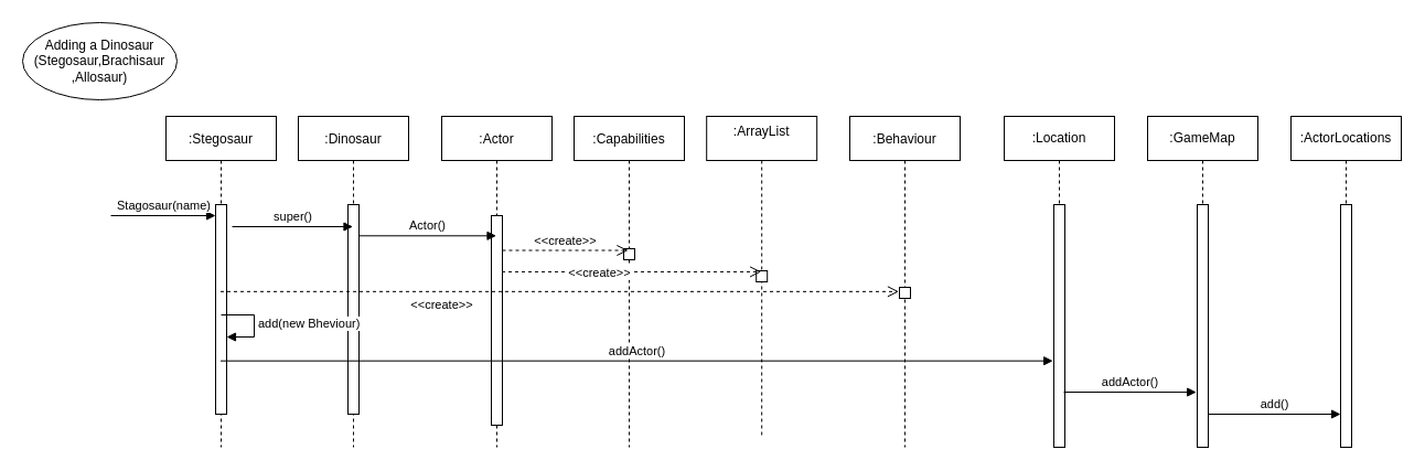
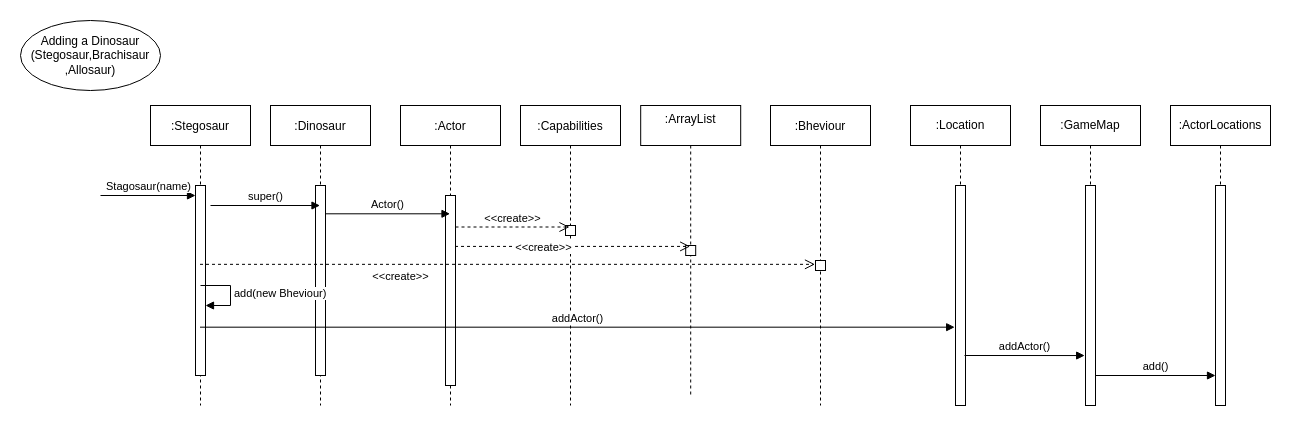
  <mxCell id="0" />
  <mxCell id="1" parent="0" />
  <mxCell id="2" value=":Dinosaur" style="shape=umlLifeline;perimeter=lifelinePerimeter;container=1;collapsible=0;recursiveResize=0;rounded=0;shadow=0;strokeWidth=1;" parent="1" vertex="1"><mxGeometry x="270" y="105" width="100" height="300" as="geometry" /></mxCell>
  <mxCell id="3" value="" style="points=[];perimeter=orthogonalPerimeter;rounded=0;shadow=0;strokeWidth=1;" parent="2" vertex="1"><mxGeometry x="45" y="80" width="10" height="190" as="geometry" /></mxCell>
  <mxCell id="4" value=":Actor" style="shape=umlLifeline;perimeter=lifelinePerimeter;container=1;collapsible=0;recursiveResize=0;rounded=0;shadow=0;strokeWidth=1;" parent="1" vertex="1"><mxGeometry x="400" y="105" width="100" height="300" as="geometry" /></mxCell>
  <mxCell id="5" value="" style="points=[];perimeter=orthogonalPerimeter;rounded=0;shadow=0;strokeWidth=1;" parent="4" vertex="1"><mxGeometry x="45" y="90" width="10" height="190" as="geometry" /></mxCell>
  <mxCell id="6" value=":Capabilities" style="shape=umlLifeline;perimeter=lifelinePerimeter;container=1;collapsible=0;recursiveResize=0;rounded=0;shadow=0;strokeWidth=1;" parent="1" vertex="1"><mxGeometry x="520" y="105" width="100" height="300" as="geometry" /></mxCell>
  <mxCell id="7" value="" style="points=[];perimeter=orthogonalPerimeter;rounded=0;shadow=0;strokeWidth=1;" parent="6" vertex="1"><mxGeometry x="45" y="120" width="10" height="10" as="geometry" /></mxCell>
  <mxCell id="8" value="Actor()" style="html=1;verticalAlign=bottom;endArrow=block;exitX=1;exitY=0.149;exitDx=0;exitDy=0;exitPerimeter=0;" parent="1" source="3" target="4" edge="1"><mxGeometry width="80" relative="1" as="geometry"><mxPoint x="330" y="205" as="sourcePoint" /><mxPoint x="410" y="205" as="targetPoint" /><Array as="points" /></mxGeometry></mxCell>
  <mxCell id="9" value=":ArrayList&#10;" style="shape=umlLifeline;perimeter=lifelinePerimeter;container=1;collapsible=0;recursiveResize=0;rounded=0;shadow=0;strokeWidth=1;verticalAlign=middle;" parent="1" vertex="1"><mxGeometry x="640.19" y="105" width="100" height="290" as="geometry" /></mxCell>
  <mxCell id="10" value="" style="points=[];perimeter=orthogonalPerimeter;rounded=0;shadow=0;strokeWidth=1;" parent="9" vertex="1"><mxGeometry x="45" y="140" width="10" height="10" as="geometry" /></mxCell>
- <mxCell id="11" value=":Behaviour" style="shape=umlLifeline;perimeter=lifelinePerimeter;container=1;collapsible=0;recursiveResize=0;rounded=0;shadow=0;strokeWidth=1;" parent="1" vertex="1"><mxGeometry x="770" y="105" width="100" height="300" as="geometry" /></mxCell>
+ <mxCell id="11" value=":Bheviour" style="shape=umlLifeline;perimeter=lifelinePerimeter;container=1;collapsible=0;recursiveResize=0;rounded=0;shadow=0;strokeWidth=1;" parent="1" vertex="1"><mxGeometry x="770" y="105" width="100" height="300" as="geometry" /></mxCell>
  <mxCell id="12" value="" style="points=[];perimeter=orthogonalPerimeter;rounded=0;shadow=0;strokeWidth=1;" parent="11" vertex="1"><mxGeometry x="45" y="155" width="10" height="10" as="geometry" /></mxCell>
  <mxCell id="13" value="Adding a Dinosaur&lt;br&gt;(Stegosaur,Brachisaur&lt;br&gt;,Allosaur)" style="ellipse;whiteSpace=wrap;html=1;" parent="1" vertex="1"><mxGeometry x="20" y="20" width="140" height="70" as="geometry" /></mxCell>
  <mxCell id="14" value="&amp;lt;&amp;lt;create&amp;gt;&amp;gt;" style="html=1;verticalAlign=bottom;endArrow=open;dashed=1;endSize=8;entryX=0.49;entryY=0.405;entryDx=0;entryDy=0;entryPerimeter=0;" parent="1" source="5" target="6" edge="1"><mxGeometry relative="1" as="geometry"><mxPoint x="520" y="265" as="sourcePoint" /><mxPoint x="440" y="265" as="targetPoint" /></mxGeometry></mxCell>
  <mxCell id="15" value="&amp;lt;&amp;lt;create&amp;gt;&amp;gt;" style="html=1;verticalAlign=bottom;endArrow=open;dashed=1;endSize=8;exitX=0.952;exitY=0.268;exitDx=0;exitDy=0;exitPerimeter=0;" parent="1" source="5" target="9" edge="1"><mxGeometry x="-0.254" y="-10" relative="1" as="geometry"><mxPoint x="520" y="265" as="sourcePoint" /><mxPoint x="683" y="225" as="targetPoint" /><mxPoint as="offset" /></mxGeometry></mxCell>
  <mxCell id="16" value=":Stegosaur" style="shape=umlLifeline;perimeter=lifelinePerimeter;container=1;collapsible=0;recursiveResize=0;rounded=0;shadow=0;strokeWidth=1;" parent="1" vertex="1"><mxGeometry x="150" y="105" width="100" height="300" as="geometry" /></mxCell>
  <mxCell id="17" value="" style="points=[];perimeter=orthogonalPerimeter;rounded=0;shadow=0;strokeWidth=1;" parent="16" vertex="1"><mxGeometry x="45" y="80" width="10" height="190" as="geometry" /></mxCell>
  <mxCell id="18" value="add(new Bheviour)" style="edgeStyle=orthogonalEdgeStyle;html=1;align=left;spacingLeft=2;endArrow=block;rounded=0;entryX=1;entryY=0;" parent="16" edge="1"><mxGeometry relative="1" as="geometry"><mxPoint x="50" y="180" as="sourcePoint" /><Array as="points"><mxPoint x="80" y="180" /></Array><mxPoint x="55" y="200" as="targetPoint" /></mxGeometry></mxCell>
  <mxCell id="19" value="Stagosaur(name)" style="html=1;verticalAlign=bottom;endArrow=block;" parent="1" target="17" edge="1"><mxGeometry width="80" relative="1" as="geometry"><mxPoint x="100" y="195" as="sourcePoint" /><mxPoint x="170" y="195" as="targetPoint" /></mxGeometry></mxCell>
  <mxCell id="20" value="super()" style="html=1;verticalAlign=bottom;endArrow=block;" parent="1" target="2" edge="1"><mxGeometry width="80" relative="1" as="geometry"><mxPoint x="210" y="205" as="sourcePoint" /><mxPoint x="290" y="205" as="targetPoint" /></mxGeometry></mxCell>
  <mxCell id="21" value="&amp;lt;&amp;lt;create&amp;gt;&amp;gt;" style="html=1;verticalAlign=bottom;endArrow=open;dashed=1;endSize=8;entryX=-0.048;entryY=0.383;entryDx=0;entryDy=0;entryPerimeter=0;" parent="1" source="16" target="12" edge="1"><mxGeometry x="-0.349" y="-21" relative="1" as="geometry"><mxPoint x="458" y="264" as="sourcePoint" /><mxPoint x="683" y="225" as="targetPoint" /><mxPoint as="offset" /></mxGeometry></mxCell>
  <mxCell id="22" value=":Location" style="shape=umlLifeline;perimeter=lifelinePerimeter;whiteSpace=wrap;html=1;container=1;collapsible=0;recursiveResize=0;outlineConnect=0;shadow=0;fillColor=#FFFFFF;" parent="1" vertex="1"><mxGeometry x="910" y="105" width="100" height="300" as="geometry" /></mxCell>
  <mxCell id="23" value="" style="html=1;points=[];perimeter=orthogonalPerimeter;shadow=0;strokeColor=#000000;fillColor=#FFFFFF;" parent="22" vertex="1"><mxGeometry x="45" y="80" width="10" height="220" as="geometry" /></mxCell>
  <mxCell id="24" value="addActor()" style="html=1;verticalAlign=bottom;endArrow=block;entryX=-0.083;entryY=0.644;entryDx=0;entryDy=0;entryPerimeter=0;" parent="1" source="16" target="23" edge="1"><mxGeometry width="80" relative="1" as="geometry"><mxPoint x="610" y="285" as="sourcePoint" /><mxPoint x="690" y="285" as="targetPoint" /></mxGeometry></mxCell>
  <mxCell id="25" value=":GameMap" style="shape=umlLifeline;perimeter=lifelinePerimeter;whiteSpace=wrap;html=1;container=1;collapsible=0;recursiveResize=0;outlineConnect=0;shadow=0;fillColor=#FFFFFF;" parent="1" vertex="1"><mxGeometry x="1040" y="105" width="100" height="300" as="geometry" /></mxCell>
  <mxCell id="26" value="" style="html=1;points=[];perimeter=orthogonalPerimeter;shadow=0;strokeColor=#000000;fillColor=#FFFFFF;" parent="25" vertex="1"><mxGeometry x="45" y="80" width="10" height="220" as="geometry" /></mxCell>
  <mxCell id="27" value="addActor()" style="html=1;verticalAlign=bottom;endArrow=block;entryX=-0.083;entryY=0.773;entryDx=0;entryDy=0;entryPerimeter=0;" parent="1" target="26" edge="1"><mxGeometry width="80" relative="1" as="geometry"><mxPoint x="964" y="355" as="sourcePoint" /><mxPoint x="690" y="285" as="targetPoint" /></mxGeometry></mxCell>
  <mxCell id="28" value=":ActorLocations" style="shape=umlLifeline;perimeter=lifelinePerimeter;whiteSpace=wrap;html=1;container=1;collapsible=0;recursiveResize=0;outlineConnect=0;shadow=0;fillColor=#FFFFFF;" parent="1" vertex="1"><mxGeometry x="1170" y="105" width="100" height="300" as="geometry" /></mxCell>
  <mxCell id="29" value="" style="html=1;points=[];perimeter=orthogonalPerimeter;shadow=0;strokeColor=#000000;fillColor=#FFFFFF;" parent="28" vertex="1"><mxGeometry x="45" y="80" width="10" height="220" as="geometry" /></mxCell>
  <mxCell id="30" value="add()" style="html=1;verticalAlign=bottom;endArrow=block;" parent="1" edge="1"><mxGeometry width="80" relative="1" as="geometry"><mxPoint x="1095" y="375" as="sourcePoint" /><mxPoint x="1215" y="375" as="targetPoint" /></mxGeometry></mxCell>
